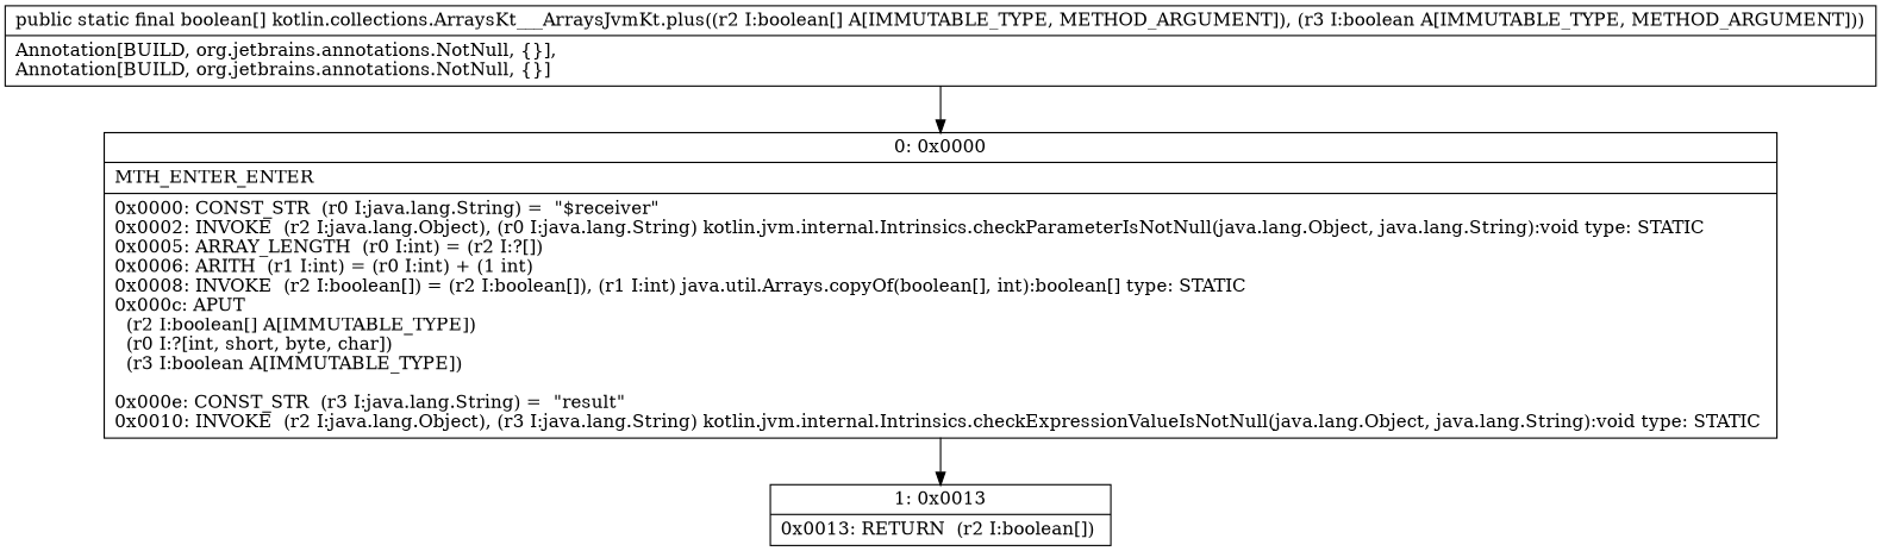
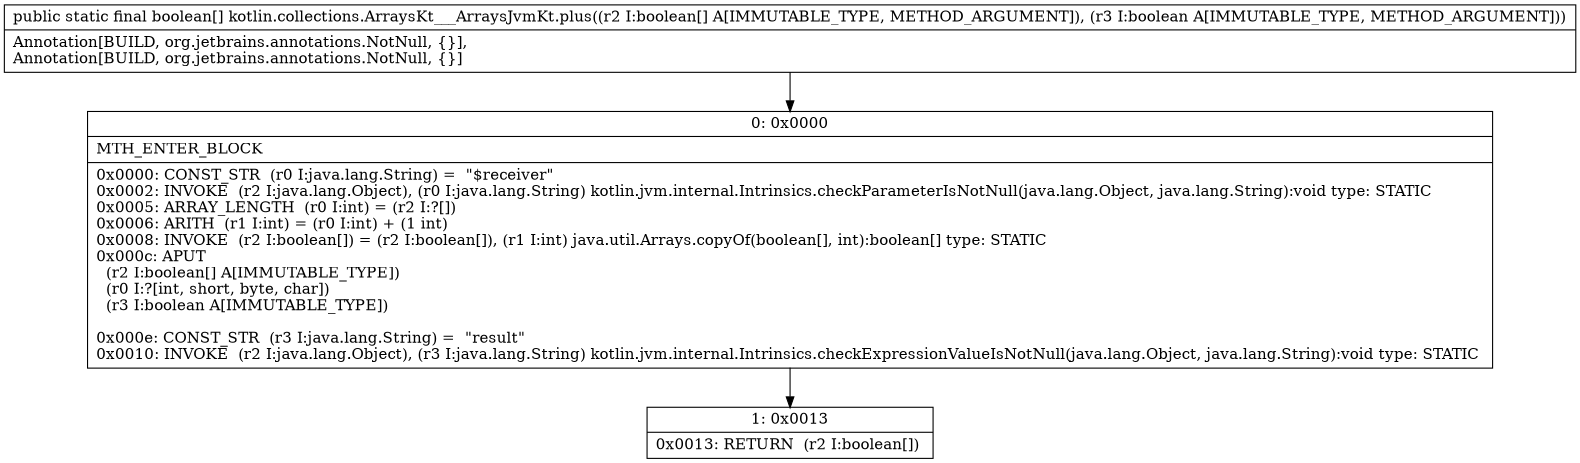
  digraph {
    node [shape=record]
-   n1 [label="{0\:\ 0x0000|MTH_ENTER_ENTER\l|0x0000: CONST_STR  (r0 I:java.lang.String) =  \"$receiver\" \l0x0002: INVOKE  (r2 I:java.lang.Object), (r0 I:java.lang.String) kotlin.jvm.internal.Intrinsics.checkParameterIsNotNull(java.lang.Object, java.lang.String):void type: STATIC \l0x0005: ARRAY_LENGTH  (r0 I:int) = (r2 I:?[]) \l0x0006: ARITH  (r1 I:int) = (r0 I:int) + (1 int) \l0x0008: INVOKE  (r2 I:boolean[]) = (r2 I:boolean[]), (r1 I:int) java.util.Arrays.copyOf(boolean[], int):boolean[] type: STATIC \l0x000c: APUT  \l  (r2 I:boolean[] A[IMMUTABLE_TYPE])\l  (r0 I:?[int, short, byte, char])\l  (r3 I:boolean A[IMMUTABLE_TYPE])\l \l0x000e: CONST_STR  (r3 I:java.lang.String) =  \"result\" \l0x0010: INVOKE  (r2 I:java.lang.Object), (r3 I:java.lang.String) kotlin.jvm.internal.Intrinsics.checkExpressionValueIsNotNull(java.lang.Object, java.lang.String):void type: STATIC \l}"]
+   n1 [label="{0\:\ 0x0000|MTH_ENTER_BLOCK\l|0x0000: CONST_STR  (r0 I:java.lang.String) =  \"$receiver\" \l0x0002: INVOKE  (r2 I:java.lang.Object), (r0 I:java.lang.String) kotlin.jvm.internal.Intrinsics.checkParameterIsNotNull(java.lang.Object, java.lang.String):void type: STATIC \l0x0005: ARRAY_LENGTH  (r0 I:int) = (r2 I:?[]) \l0x0006: ARITH  (r1 I:int) = (r0 I:int) + (1 int) \l0x0008: INVOKE  (r2 I:boolean[]) = (r2 I:boolean[]), (r1 I:int) java.util.Arrays.copyOf(boolean[], int):boolean[] type: STATIC \l0x000c: APUT  \l  (r2 I:boolean[] A[IMMUTABLE_TYPE])\l  (r0 I:?[int, short, byte, char])\l  (r3 I:boolean A[IMMUTABLE_TYPE])\l \l0x000e: CONST_STR  (r3 I:java.lang.String) =  \"result\" \l0x0010: INVOKE  (r2 I:java.lang.Object), (r3 I:java.lang.String) kotlin.jvm.internal.Intrinsics.checkExpressionValueIsNotNull(java.lang.Object, java.lang.String):void type: STATIC \l}"]
    n2 [label="{1\:\ 0x0013|0x0013: RETURN  (r2 I:boolean[]) \l}"]
    n3 [label="{public static final boolean[] kotlin.collections.ArraysKt___ArraysJvmKt.plus((r2 I:boolean[] A[IMMUTABLE_TYPE, METHOD_ARGUMENT]), (r3 I:boolean A[IMMUTABLE_TYPE, METHOD_ARGUMENT]))  | Annotation[BUILD, org.jetbrains.annotations.NotNull, \{\}], \lAnnotation[BUILD, org.jetbrains.annotations.NotNull, \{\}]\l}"]
    n1 -> n2
    n3 -> n1
  }
